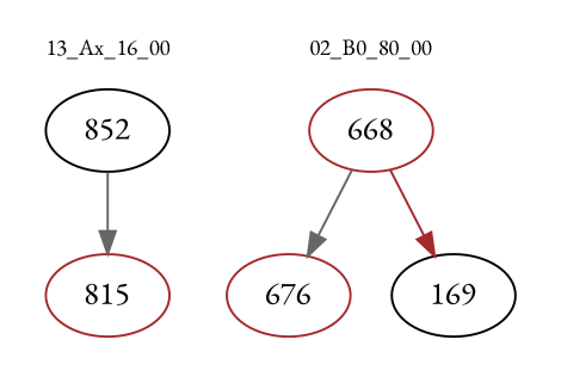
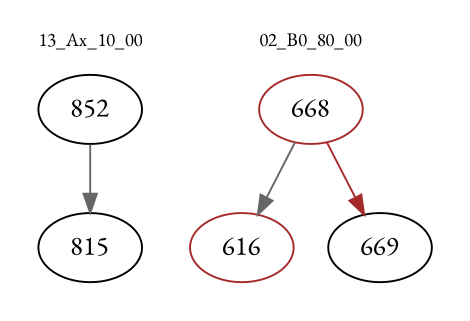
  digraph {
    fontname="EB Garamond"
    node [color=brown fontname="EB Garamond"]
    edge [color=gray40 fontname="EB Garamond"]
    n1 [color=black label=852]
-   n2 [label=815]
+   n2 [color=black label=815]
    n3 [label=668]
-   n4 [label=676]
-   n5 [color=black label=169]
+   n4 [label=616]
+   n5 [color=black label=669]
    subgraph cluster_1 {
      color=white
      fontsize=10
-     label="13_Ax_16_00"
+     label="13_Ax_10_00"
      n1
      n2
    }
    subgraph cluster_2 {
      color=white
      fontsize=10
      label="02_B0_80_00"
      n3
      n4
      n5
    }
    n1 -> n2
    n3 -> n4
    n3 -> n5 [color=brown]
  }
